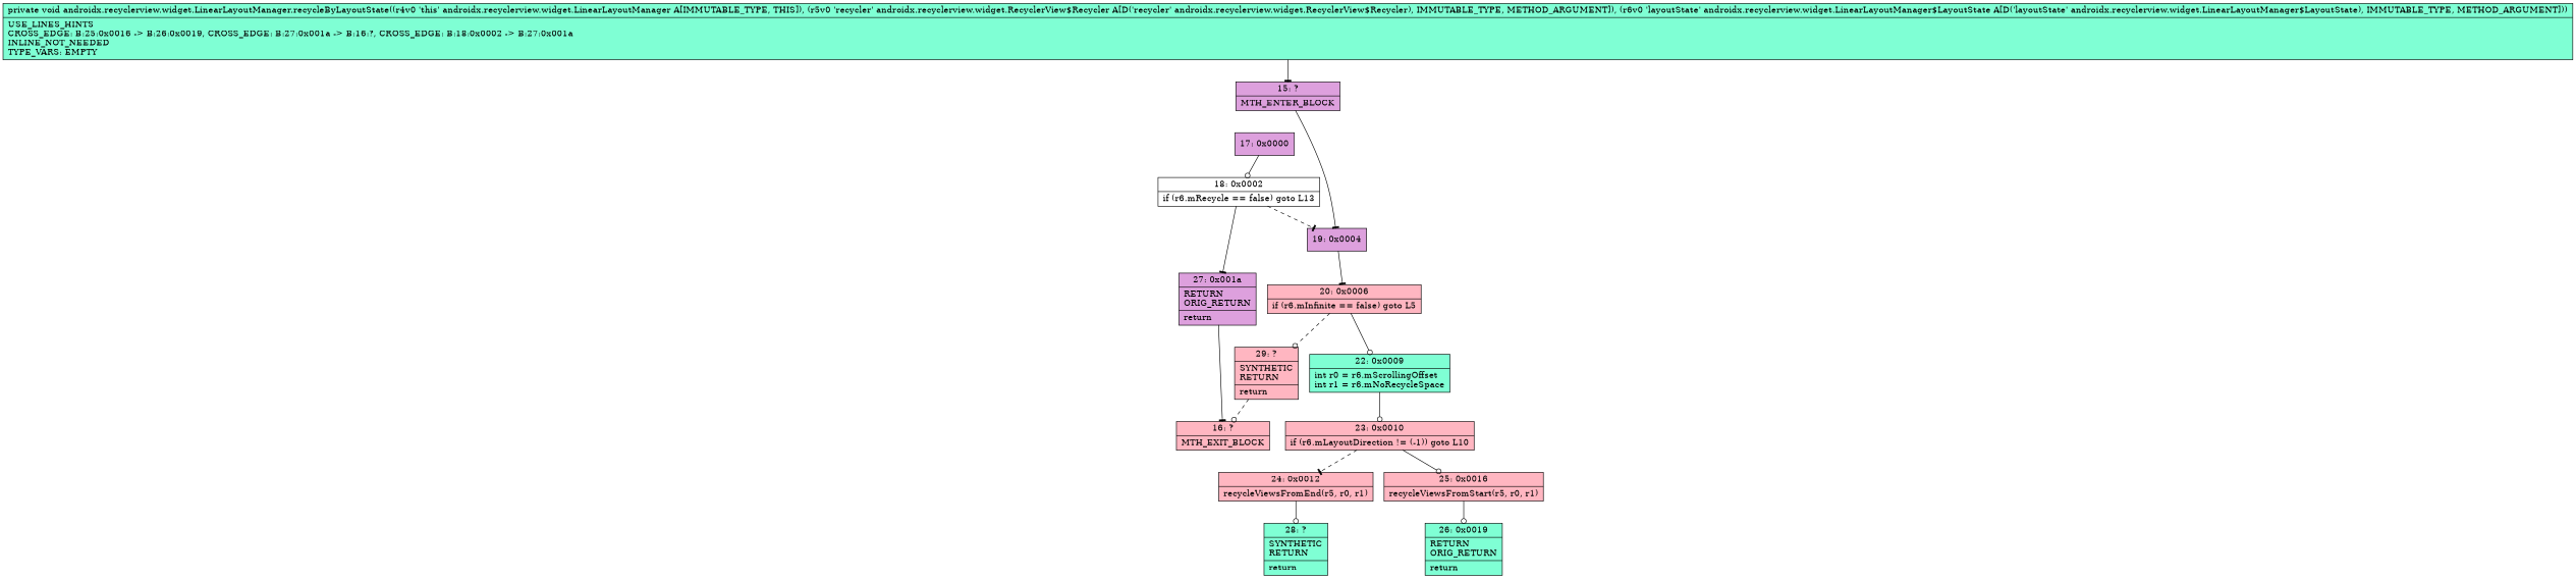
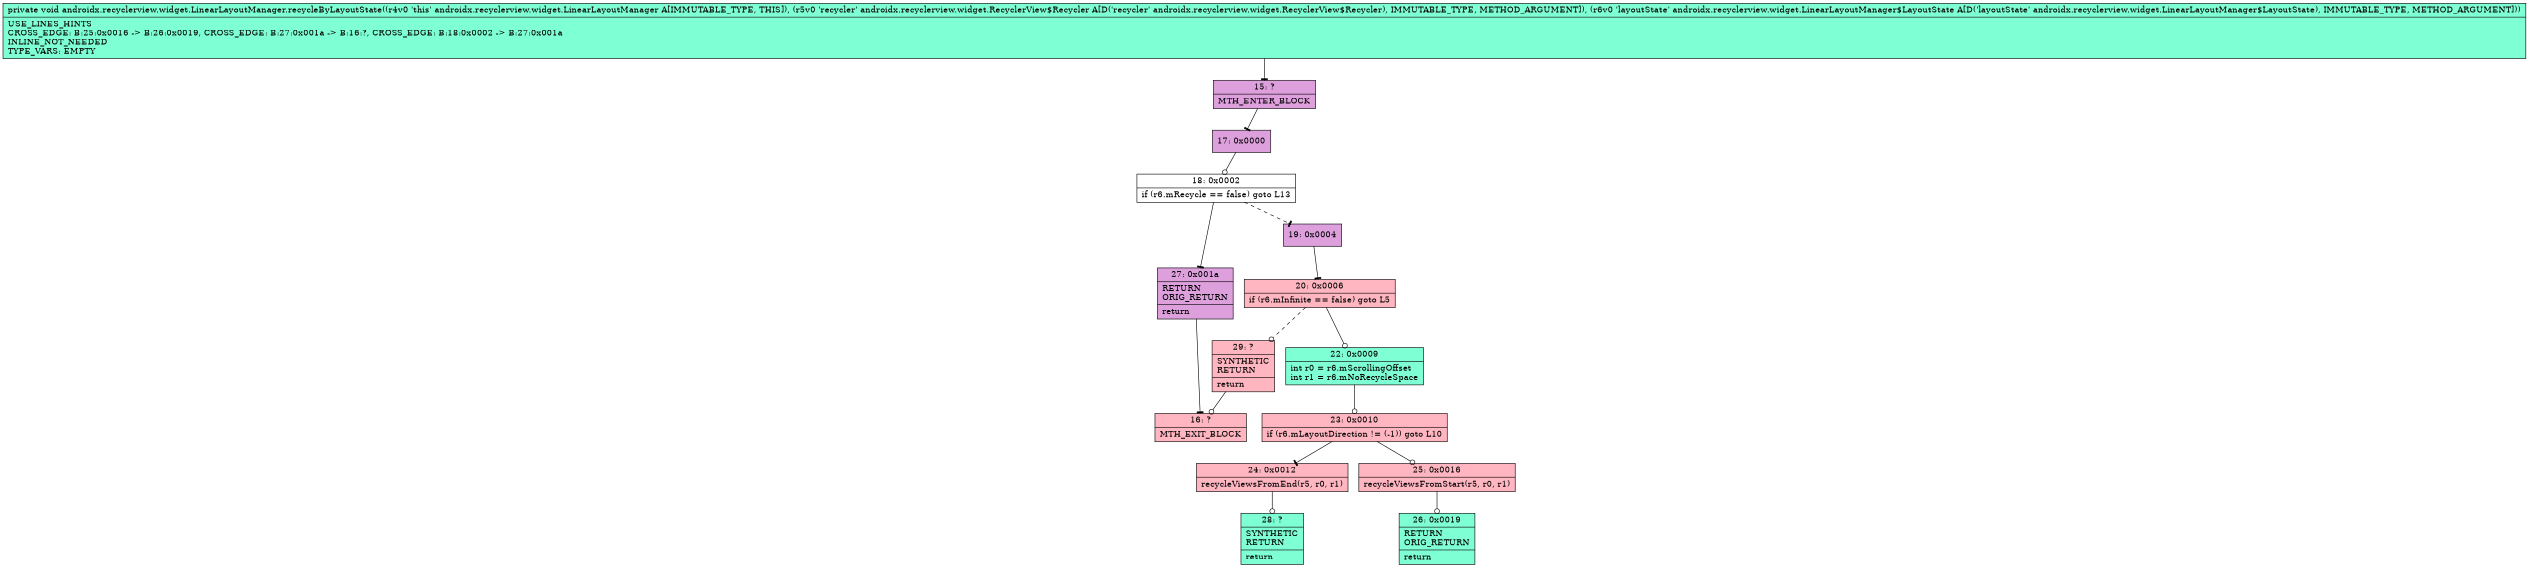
  digraph {
    node [fillcolor=lightpink shape=record style=filled]
    edge [arrowhead=odot]
    n1 [fillcolor=plum label="{15\:\ ?|MTH_ENTER_BLOCK\l}"]
    n2 [fillcolor=plum label="{17\:\ 0x0000}"]
    n3 [fillcolor=white label="{18\:\ 0x0002|if (r6.mRecycle == false) goto L13\l}"]
    n4 [fillcolor=plum label="{19\:\ 0x0004}"]
    n5 [fillcolor=plum label="{27\:\ 0x001a|RETURN\lORIG_RETURN\l|return\l}"]
    n6 [label="{20\:\ 0x0006|if (r6.mInfinite == false) goto L5\l}"]
    n7 [label="{16\:\ ?|MTH_EXIT_BLOCK\l}"]
    n8 [fillcolor=aquamarine label="{22\:\ 0x0009|int r0 = r6.mScrollingOffset\lint r1 = r6.mNoRecycleSpace\l}"]
    n9 [label="{29\:\ ?|SYNTHETIC\lRETURN\l|return\l}"]
    n10 [label="{23\:\ 0x0010|if (r6.mLayoutDirection != (\-1)) goto L10\l}"]
    n11 [label="{24\:\ 0x0012|recycleViewsFromEnd(r5, r0, r1)\l}"]
    n12 [label="{25\:\ 0x0016|recycleViewsFromStart(r5, r0, r1)\l}"]
    n13 [fillcolor=aquamarine label="{28\:\ ?|SYNTHETIC\lRETURN\l|return\l}"]
    n14 [fillcolor=aquamarine label="{26\:\ 0x0019|RETURN\lORIG_RETURN\l|return\l}"]
    n15 [fillcolor=aquamarine label="{private void androidx.recyclerview.widget.LinearLayoutManager.recycleByLayoutState((r4v0 'this' androidx.recyclerview.widget.LinearLayoutManager A[IMMUTABLE_TYPE, THIS]), (r5v0 'recycler' androidx.recyclerview.widget.RecyclerView$Recycler A[D('recycler' androidx.recyclerview.widget.RecyclerView$Recycler), IMMUTABLE_TYPE, METHOD_ARGUMENT]), (r6v0 'layoutState' androidx.recyclerview.widget.LinearLayoutManager$LayoutState A[D('layoutState' androidx.recyclerview.widget.LinearLayoutManager$LayoutState), IMMUTABLE_TYPE, METHOD_ARGUMENT]))  | USE_LINES_HINTS\lCROSS_EDGE: B:25:0x0016 \-\> B:26:0x0019, CROSS_EDGE: B:27:0x001a \-\> B:16:?, CROSS_EDGE: B:18:0x0002 \-\> B:27:0x001a\lINLINE_NOT_NEEDED\lTYPE_VARS: EMPTY\l}"]
-   n1 -> n4 [arrowhead=tee]
+   n1 -> n2 [arrowhead=tee]
    n2 -> n3
    n3 -> n4 [arrowhead=tee style=dashed]
    n3 -> n5 [arrowhead=tee]
    n4 -> n6 [arrowhead=tee]
    n5 -> n7 [arrowhead=tee]
    n6 -> n8
    n6 -> n9 [style=dashed]
    n8 -> n10
-   n9 -> n7 [style=dashed]
-   n10 -> n11 [arrowhead=tee style=dashed]
+   n9 -> n7
+   n10 -> n11 [arrowhead=tee style=solid]
    n10 -> n12
    n11 -> n13
    n12 -> n14
    n15 -> n1 [arrowhead=tee]
  }
